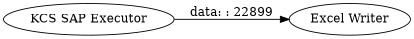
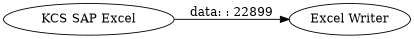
  digraph {
    rankdir=LR
    n1 [label="Excel Writer"]
-   n2 [label="KCS SAP Executor"]
+   n2 [label="KCS SAP Excel"]
    n2 -> n1 [label="data: : 22899"]
  }
